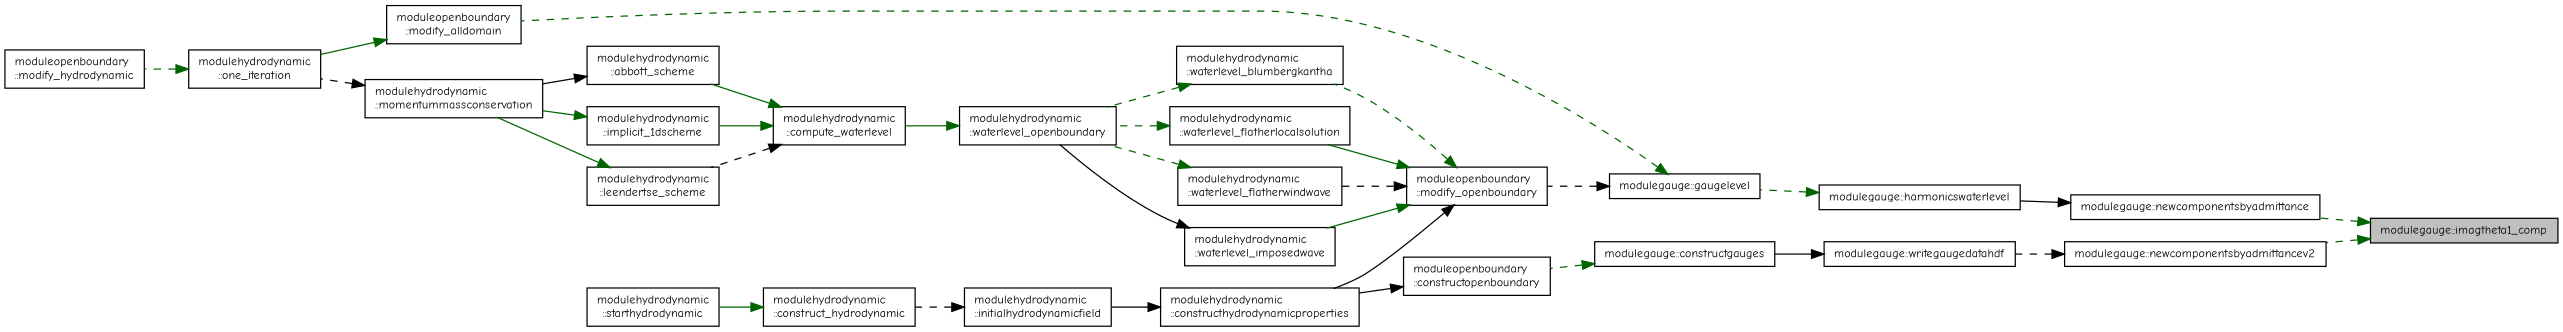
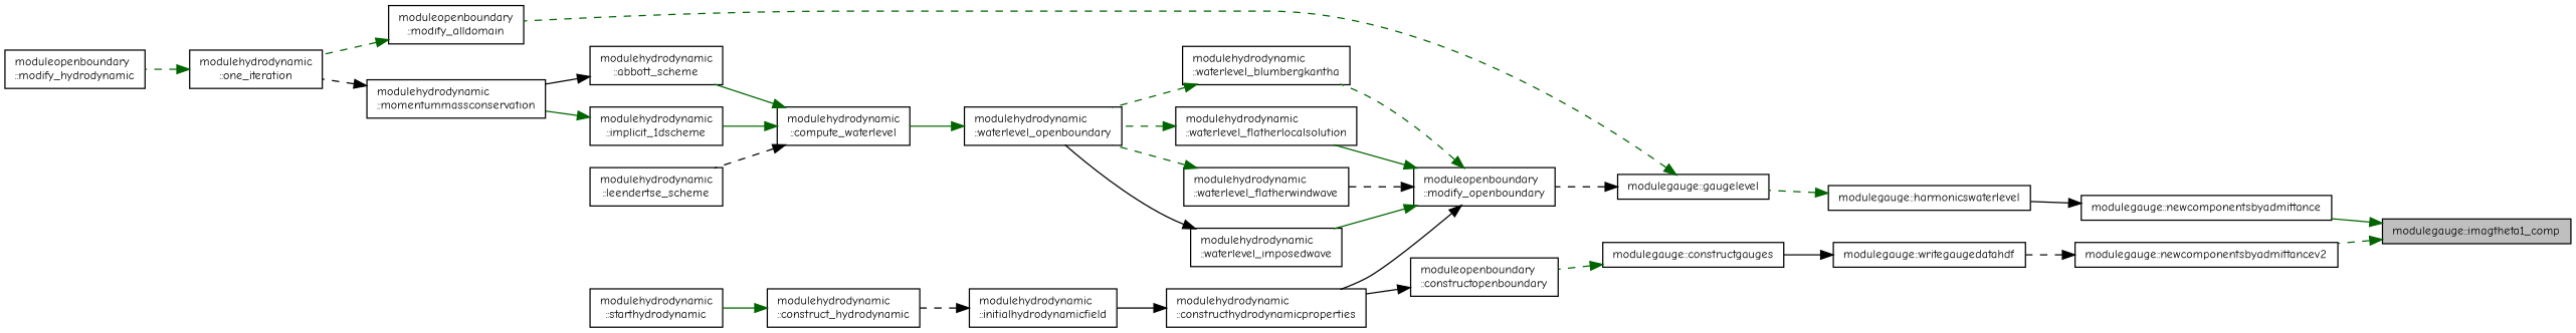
  digraph {
    fontname="Comic Neue"
    rankdir=RL
    node [color=black fillcolor=white fontname="Comic Neue" fontsize=10 shape=record style=filled]
    edge [color=darkgreen dir=back fontname="Comic Neue" fontsize=10 labelfontname=Helvetica labelfontsize=10 style=dashed]
    n1 [fillcolor=grey75 fontcolor=black height=0.2 label="modulegauge::imagtheta1_comp" width=0.4]
    n2 [height=0.2 label="modulegauge::newcomponentsbyadmittance" width=0.4]
    n3 [height=0.2 label="modulegauge::newcomponentsbyadmittancev2" width=0.4]
    n4 [height=0.2 label="modulegauge::harmonicswaterlevel" width=0.4]
    n5 [height=0.2 label="modulegauge::writegaugedatahdf" width=0.4]
    n6 [height=0.2 label="modulegauge::gaugelevel" width=0.4]
    n7 [height=0.2 label="moduleopenboundary\l::modify_alldomain" width=0.4]
    n8 [height=0.2 label="moduleopenboundary\l::modify_openboundary" width=0.4]
    n9 [height=0.2 label="modulehydrodynamic\l::one_iteration" width=0.4]
    n10 [height=0.2 label="modulehydrodynamic\l::constructhydrodynamicproperties" width=0.4]
    n11 [height=0.2 label="modulehydrodynamic\l::waterlevel_blumbergkantha" width=0.4]
    n12 [height=0.2 label="modulehydrodynamic\l::waterlevel_flatherlocalsolution" width=0.4]
    n13 [height=0.2 label="modulehydrodynamic\l::waterlevel_flatherwindwave" width=0.4]
    n14 [height=0.2 label="modulehydrodynamic\l::waterlevel_imposedwave" width=0.4]
    n15 [height=0.2 label="moduleopenboundary\l::modify_hydrodynamic" width=0.4]
    n16 [height=0.2 label="modulehydrodynamic\l::initialhydrodynamicfield" width=0.4]
    n17 [height=0.2 label="modulehydrodynamic\l::waterlevel_openboundary" width=0.4]
    n18 [height=0.2 label="modulehydrodynamic\l::construct_hydrodynamic" width=0.4]
    n19 [height=0.2 label="modulehydrodynamic\l::starthydrodynamic" width=0.4]
    n20 [height=0.2 label="modulehydrodynamic\l::compute_waterlevel" width=0.4]
    n21 [height=0.2 label="modulehydrodynamic\l::abbott_scheme" width=0.4]
    n22 [height=0.2 label="modulehydrodynamic\l::implicit_1dscheme" width=0.4]
    n23 [height=0.2 label="modulehydrodynamic\l::leendertse_scheme" width=0.4]
    n24 [height=0.2 label="modulehydrodynamic\l::momentummassconservation" width=0.4]
    n25 [height=0.2 label="modulegauge::constructgauges" width=0.4]
    n26 [height=0.2 label="moduleopenboundary\l::constructopenboundary" width=0.4]
-   n1 -> n2
+   n1 -> n2 [style=solid]
    n1 -> n3
    n2 -> n4 [color=black style=solid]
    n3 -> n5 [color=black]
    n4 -> n6
    n5 -> n25 [color=black style=solid]
    n6 -> n7
    n6 -> n8 [color=black]
-   n7 -> n9 [style=solid]
+   n7 -> n9
    n8 -> n10 [color=black style=solid]
    n8 -> n11
    n8 -> n12 [style=solid]
    n8 -> n13 [color=black]
    n8 -> n14 [style=solid]
    n9 -> n15
    n10 -> n16 [color=black style=solid]
    n11 -> n17
    n12 -> n17
    n13 -> n17
    n14 -> n17 [color=black style=solid]
    n16 -> n18 [color=black]
    n17 -> n20 [style=solid]
    n18 -> n19 [style=solid]
    n20 -> n21 [style=solid]
    n20 -> n22 [style=solid]
    n20 -> n23 [color=black]
    n21 -> n24 [color=black style=solid]
    n22 -> n24 [style=solid]
-   n23 -> n24 [style=solid]
    n24 -> n9 [color=black]
    n25 -> n26
    n26 -> n10 [color=black style=solid]
  }
